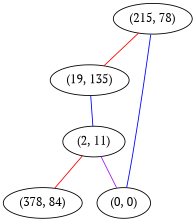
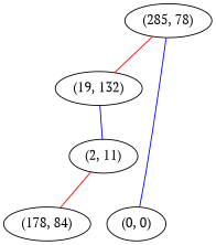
  graph {
    fontname="PT Serif"
    node [fontname="PT Serif"]
    edge [color=red fontname="PT Serif" weight=1]
-   "(285, 78)" [label="(215, 78)"]
-   "(19, 135)"
+   "(285, 78)"
+   "(19, 135)" [label="(19, 132)"]
    "(0, 0)"
    n4 [label="(2, 11)"]
-   "(178, 84)" [label="(378, 84)"]
+   "(178, 84)"
    "(285, 78)" -- "(19, 135)"
    "(285, 78)" -- "(0, 0)" [color=blue weight=3]
    "(19, 135)" -- n4 [color=blue weight=3]
-   n4 -- "(0, 0)" [color=purple weight=4]
    n4 -- "(178, 84)"
  }
